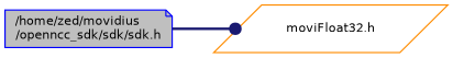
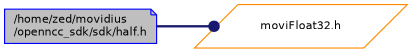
  digraph {
    rankdir=LR
    node [fontname=Helvetica fontsize=10 style=filled]
-   n1 [color=blue fillcolor=grey75 fontcolor=black height=0.2 label="/home/zed/movidius\l/openncc_sdk/sdk/sdk.h" shape=note width=0.4]
+   n1 [color=blue fillcolor=grey75 fontcolor=black height=0.2 label="/home/zed/movidius\l/openncc_sdk/sdk/half.h" shape=note width=0.4]
    n2 [color=darkorange fillcolor=white height=0.2 label="moviFloat32.h" shape=parallelogram width=0.4]
    n1 -> n2 [color=midnightblue fontname=Helvetica fontsize=10 labelfontname=Helvetica labelfontsize=10 style=bold arrowhead=dot]
  }
